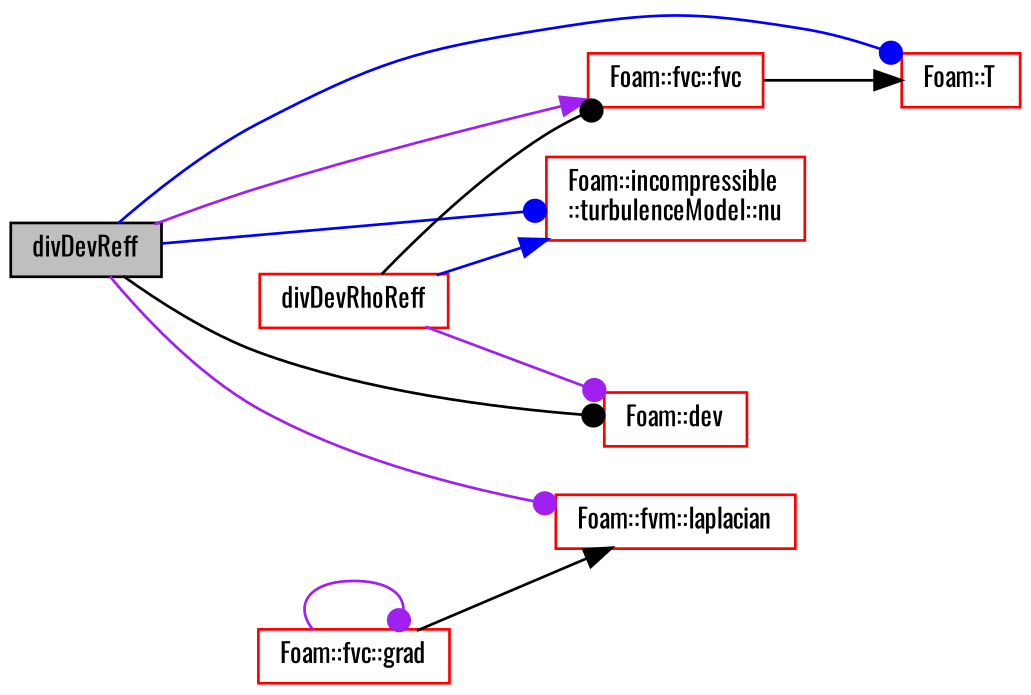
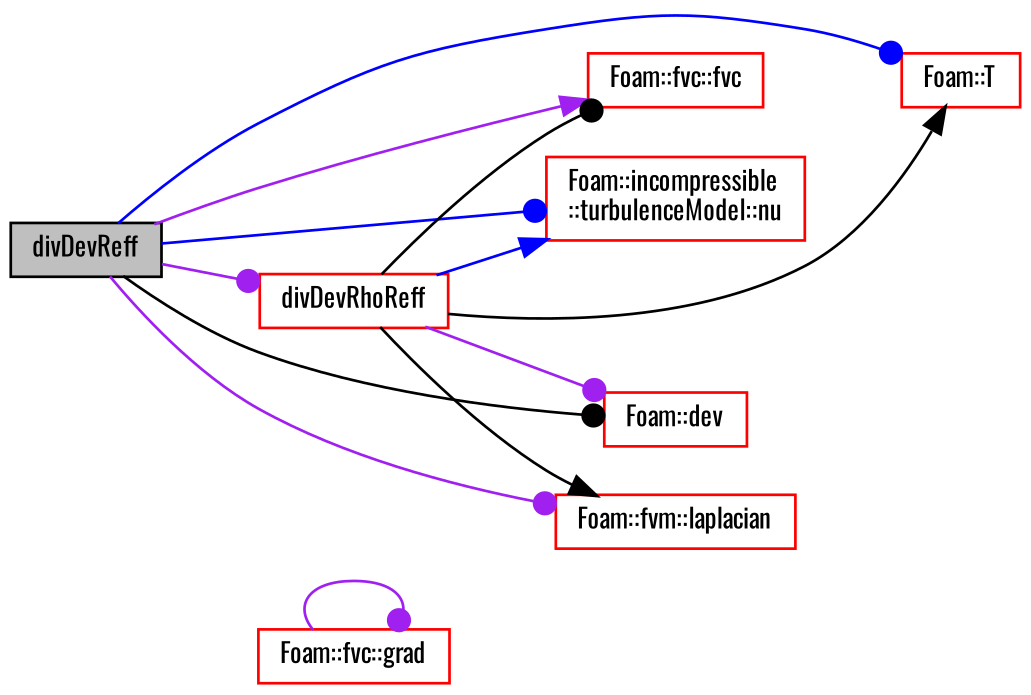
  digraph {
    fontname=Oswald
    rankdir=LR
    node [color=red fontname=Oswald fontsize=10 shape=record]
    edge [arrowhead=dot color=purple fontname=Oswald fontsize=10 labelfontname=FreeSans labelfontsize=10 style=solid]
    n1 [color=black fillcolor=grey75 fontcolor=black height=0.2 label=divDevReff style=filled width=0.4]
    n2 [height=0.2 label="Foam::dev" width=0.4]
    n3 [height=0.2 label="Foam::fvc::fvc" width=0.4]
    n4 [height=0.2 label=divDevRhoReff width=0.4]
    n5 [height=0.2 label="Foam::fvm::laplacian" width=0.4]
    n6 [height=0.2 label="Foam::T" width=0.4]
    n7 [height=0.2 label="Foam::incompressible\l::turbulenceModel::nu" width=0.4]
    n8 [height=0.2 label="Foam::fvc::grad" width=0.4]
    n1 -> n2 [color=black]
    n1 -> n3 [arrowhead=normal]
+   n1 -> n4
    n1 -> n5
    n1 -> n6 [color=blue]
    n1 -> n7 [color=blue]
    n4 -> n2
    n4 -> n3 [color=black]
-   n8 -> n5 [arrowhead=normal color=black]
-   n3 -> n6 [arrowhead=normal color=black]
+   n4 -> n5 [arrowhead=normal color=black]
+   n4 -> n6 [arrowhead=normal color=black]
    n4 -> n7 [arrowhead=normal color=blue]
    n8 -> n8
  }
